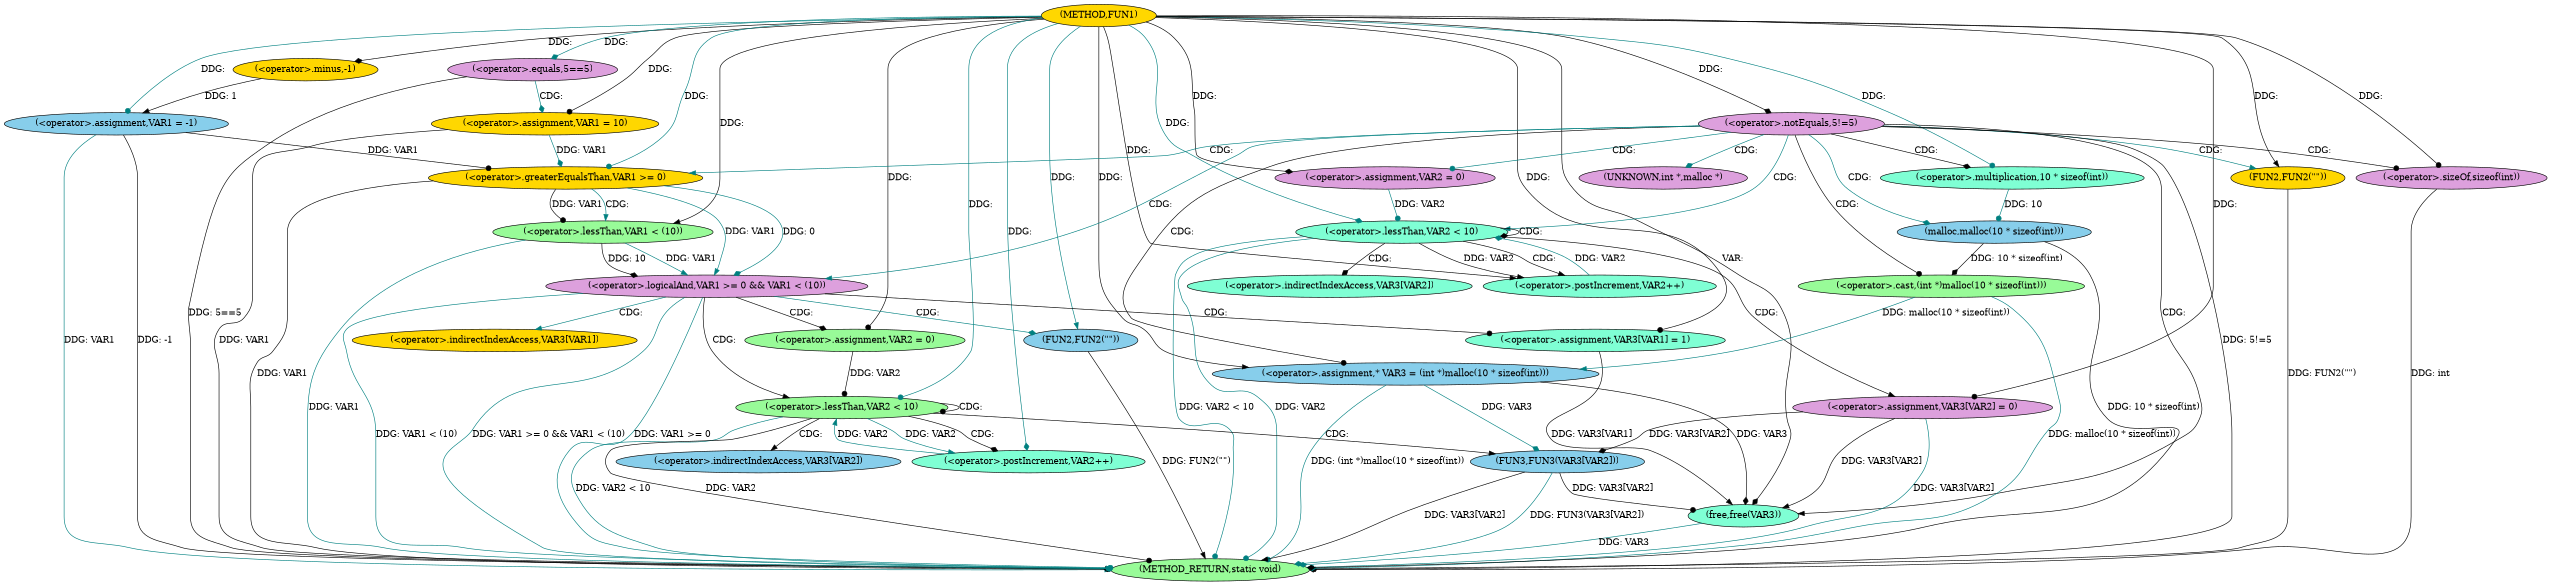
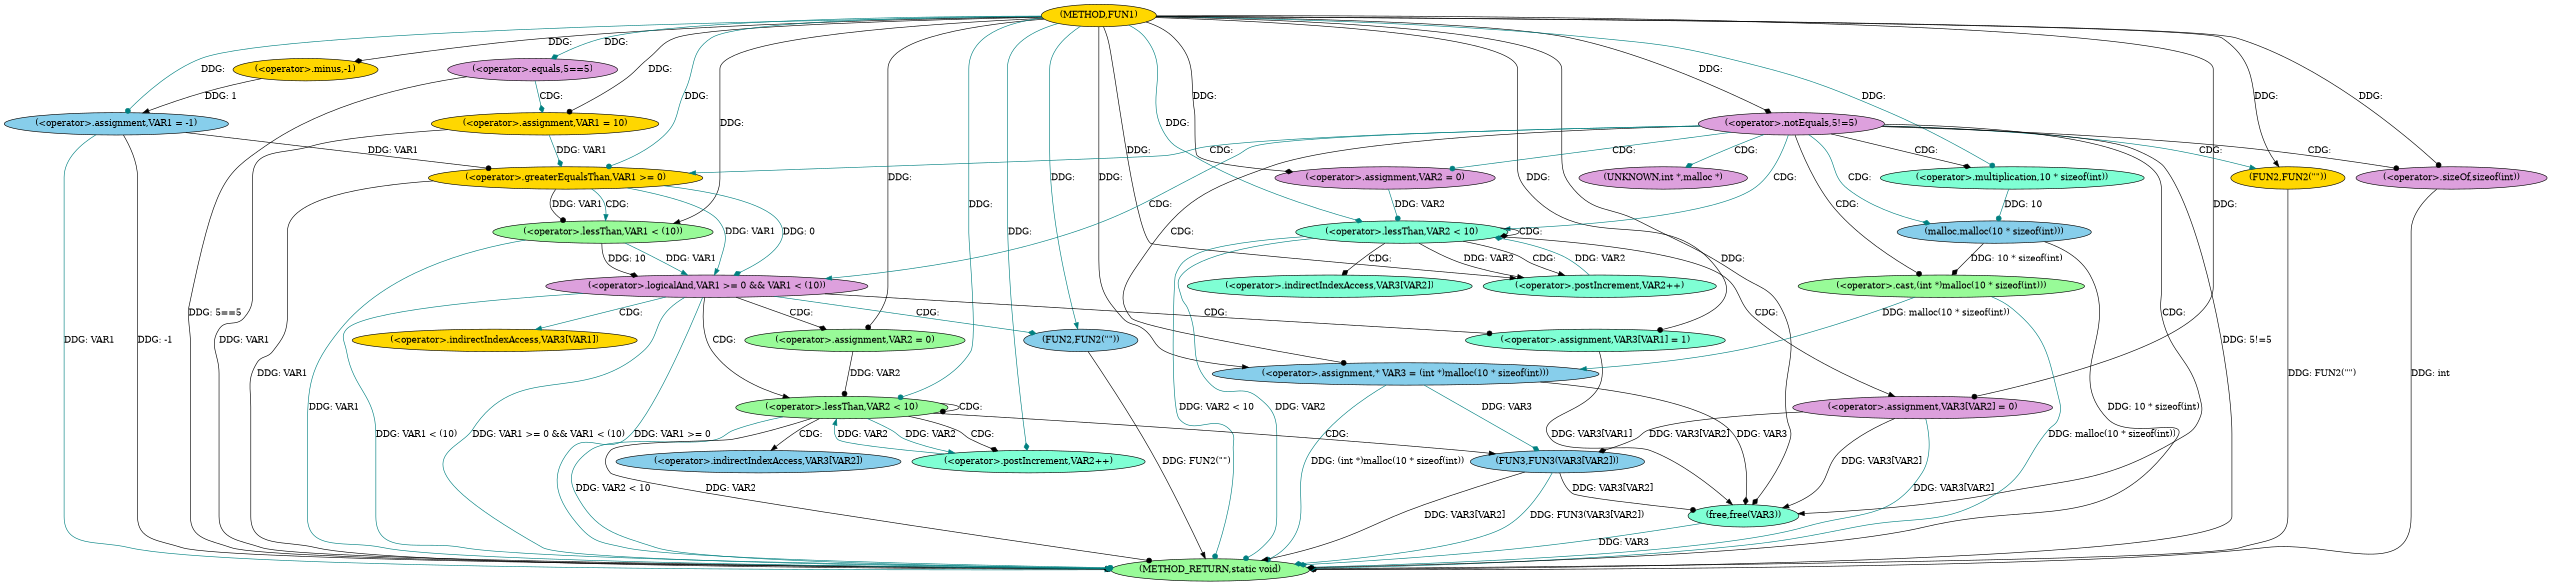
  digraph {
    node [fillcolor=plum style=filled]
    edge [arrowhead=normal color=black]
    n1 [fillcolor=gold label="(METHOD,FUN1)"]
    n2 [fillcolor=skyblue label="(<operator>.assignment,VAR1 = -1)"]
    n3 [fillcolor=gold label="(<operator>.minus,-1)"]
    n4 [label="(<operator>.equals,5==5)"]
    n5 [fillcolor=gold label="(<operator>.assignment,VAR1 = 10)"]
    n6 [label="(<operator>.notEquals,5!=5)"]
    n7 [fillcolor=gold label="(FUN2,FUN2(\"\"))"]
    n8 [fillcolor=skyblue label="(<operator>.assignment,* VAR3 = (int *)malloc(10 * sizeof(int)))"]
    n9 [fillcolor=aquamarine label="(<operator>.multiplication,10 * sizeof(int))"]
    n10 [label="(<operator>.sizeOf,sizeof(int))"]
    n11 [label="(<operator>.assignment,VAR2 = 0)"]
    n12 [fillcolor=aquamarine label="(<operator>.lessThan,VAR2 < 10)"]
    n13 [fillcolor=aquamarine label="(<operator>.postIncrement,VAR2++)"]
    n14 [label="(<operator>.assignment,VAR3[VAR2] = 0)"]
    n15 [fillcolor=gold label="(<operator>.greaterEqualsThan,VAR1 >= 0)"]
    n16 [fillcolor=palegreen label="(<operator>.lessThan,VAR1 < (10))"]
    n17 [fillcolor=aquamarine label="(<operator>.assignment,VAR3[VAR1] = 1)"]
    n18 [fillcolor=palegreen label="(<operator>.assignment,VAR2 = 0)"]
    n19 [fillcolor=palegreen label="(<operator>.lessThan,VAR2 < 10)"]
    n20 [fillcolor=aquamarine label="(<operator>.postIncrement,VAR2++)"]
    n21 [fillcolor=skyblue label="(FUN2,FUN2(\"\"))"]
    n22 [fillcolor=aquamarine label="(free,free(VAR3))"]
    n23 [fillcolor=palegreen label="(METHOD_RETURN,static void)"]
    n24 [fillcolor=palegreen label="(<operator>.cast,(int *)malloc(10 * sizeof(int)))"]
    n25 [fillcolor=skyblue label="(malloc,malloc(10 * sizeof(int)))"]
    n26 [label="(<operator>.logicalAnd,VAR1 >= 0 && VAR1 < (10))"]
    n27 [label="(UNKNOWN,int *,malloc *)"]
    n28 [fillcolor=skyblue label="(FUN3,FUN3(VAR3[VAR2]))"]
    n29 [fillcolor=aquamarine label="(<operator>.indirectIndexAccess,VAR3[VAR2])"]
    n30 [fillcolor=skyblue label="(<operator>.indirectIndexAccess,VAR3[VAR2])"]
    n31 [fillcolor=gold label="(<operator>.indirectIndexAccess,VAR3[VAR1])"]
    n1 -> n2 [arrowhead=dot color=teal label="DDG: "]
    n1 -> n3 [arrowhead=diamond label="DDG: "]
    n1 -> n4 [arrowhead=diamond color=teal label="DDG: "]
    n1 -> n5 [arrowhead=dot label="DDG: "]
    n1 -> n6 [arrowhead=diamond label="DDG: "]
    n1 -> n7 [label="DDG: "]
    n1 -> n8 [label="DDG: "]
    n1 -> n9 [arrowhead=dot color=teal label="DDG: "]
    n1 -> n10 [arrowhead=dot label="DDG: "]
    n1 -> n11 [arrowhead=diamond label="DDG: "]
    n1 -> n12 [arrowhead=diamond color=teal label="DDG: "]
    n1 -> n13 [label="DDG: "]
    n1 -> n14 [arrowhead=dot label="DDG: "]
    n1 -> n15 [arrowhead=dot color=teal label="DDG: "]
    n1 -> n16 [label="DDG: "]
    n1 -> n17 [arrowhead=dot label="DDG: "]
    n1 -> n18 [arrowhead=dot label="DDG: "]
    n1 -> n19 [arrowhead=dot color=teal label="DDG: "]
    n1 -> n20 [arrowhead=diamond color=teal label="DDG: "]
    n1 -> n21 [color=teal label="DDG: "]
-   n1 -> n22 [arrowhead=diamond label="VAR: "]
+   n1 -> n22 [arrowhead=diamond label="DDG: "]
    n2 -> n15 [arrowhead=dot label="DDG: VAR1"]
    n2 -> n23 [color=teal label="DDG: VAR1"]
    n2 -> n23 [arrowhead=dot label="DDG: -1"]
    n3 -> n2 [label="DDG: 1"]
    n4 -> n5 [arrowhead=diamond color=teal label="CDG: "]
    n4 -> n23 [label="DDG: 5==5"]
    n5 -> n15 [arrowhead=diamond color=teal label="DDG: VAR1"]
    n5 -> n23 [arrowhead=dot label="DDG: VAR1"]
    n6 -> n7 [color=teal label="CDG: "]
    n6 -> n8 [arrowhead=dot label="CDG: "]
    n6 -> n9 [arrowhead=diamond label="CDG: "]
    n6 -> n10 [arrowhead=dot label="CDG: "]
    n6 -> n11 [arrowhead=dot color=teal label="CDG: "]
    n6 -> n12 [color=teal label="CDG: "]
    n6 -> n15 [color=teal label="CDG: "]
    n6 -> n22 [label="CDG: "]
    n6 -> n23 [label="DDG: 5!=5"]
    n6 -> n24 [arrowhead=dot label="CDG: "]
    n6 -> n25 [arrowhead=diamond color=teal label="CDG: "]
    n6 -> n26 [color=teal label="CDG: "]
    n6 -> n27 [arrowhead=diamond color=teal label="CDG: "]
    n7 -> n23 [arrowhead=diamond label="DDG: FUN2(\"\")"]
    n8 -> n22 [arrowhead=diamond label="DDG: VAR3"]
    n8 -> n23 [arrowhead=dot color=teal label="DDG: (int *)malloc(10 * sizeof(int))"]
    n8 -> n28 [arrowhead=diamond color=teal label="DDG: VAR3"]
    n9 -> n25 [arrowhead=dot color=teal label="DDG: 10"]
    n10 -> n23 [arrowhead=diamond label="DDG: int"]
    n11 -> n12 [arrowhead=dot color=teal label="DDG: VAR2"]
    n12 -> n12 [arrowhead=diamond label="CDG: "]
    n12 -> n13 [label="DDG: VAR2"]
    n12 -> n13 [label="CDG: "]
    n12 -> n14 [label="CDG: "]
    n12 -> n23 [arrowhead=dot color=teal label="DDG: VAR2"]
    n12 -> n23 [arrowhead=dot color=teal label="DDG: VAR2 < 10"]
    n12 -> n29 [arrowhead=diamond label="CDG: "]
    n13 -> n12 [arrowhead=diamond color=teal label="DDG: VAR2"]
    n14 -> n22 [label="DDG: VAR3[VAR2]"]
    n14 -> n23 [color=teal label="DDG: VAR3[VAR2]"]
    n14 -> n28 [arrowhead=diamond label="DDG: VAR3[VAR2]"]
    n15 -> n16 [arrowhead=dot label="DDG: VAR1"]
    n15 -> n16 [color=teal label="CDG: "]
    n15 -> n23 [arrowhead=diamond label="DDG: VAR1"]
    n15 -> n26 [color=teal label="DDG: VAR1"]
    n15 -> n26 [arrowhead=diamond color=teal label="DDG: 0"]
    n16 -> n23 [arrowhead=dot color=teal label="DDG: VAR1"]
    n16 -> n26 [color=teal label="DDG: VAR1"]
    n16 -> n26 [arrowhead=diamond label="DDG: 10"]
    n17 -> n22 [label="DDG: VAR3[VAR1]"]
    n18 -> n19 [arrowhead=dot label="DDG: VAR2"]
    n19 -> n19 [arrowhead=dot label="CDG: "]
    n19 -> n20 [color=teal label="DDG: VAR2"]
    n19 -> n20 [arrowhead=diamond label="CDG: "]
    n19 -> n23 [arrowhead=dot color=teal label="DDG: VAR2 < 10"]
    n19 -> n23 [arrowhead=dot label="DDG: VAR2"]
    n19 -> n28 [label="CDG: "]
    n19 -> n30 [label="CDG: "]
    n20 -> n19 [color=teal label="DDG: VAR2"]
    n21 -> n23 [label="DDG: FUN2(\"\")"]
    n22 -> n23 [arrowhead=diamond color=teal label="DDG: VAR3"]
    n24 -> n8 [color=teal label="DDG: malloc(10 * sizeof(int))"]
    n24 -> n23 [arrowhead=diamond color=teal label="DDG: malloc(10 * sizeof(int))"]
    n25 -> n23 [arrowhead=diamond label="DDG: 10 * sizeof(int)"]
    n25 -> n24 [arrowhead=diamond label="DDG: 10 * sizeof(int)"]
    n26 -> n17 [arrowhead=dot label="CDG: "]
    n26 -> n18 [arrowhead=diamond label="CDG: "]
    n26 -> n19 [label="CDG: "]
    n26 -> n21 [arrowhead=diamond color=teal label="CDG: "]
    n26 -> n23 [color=teal label="DDG: VAR1 < (10)"]
    n26 -> n23 [arrowhead=dot color=teal label="DDG: VAR1 >= 0 && VAR1 < (10)"]
    n26 -> n23 [arrowhead=dot color=teal label="DDG: VAR1 >= 0"]
    n26 -> n31 [color=teal label="CDG: "]
    n28 -> n22 [arrowhead=dot label="DDG: VAR3[VAR2]"]
    n28 -> n23 [label="DDG: VAR3[VAR2]"]
    n28 -> n23 [arrowhead=diamond color=teal label="DDG: FUN3(VAR3[VAR2])"]
  }
